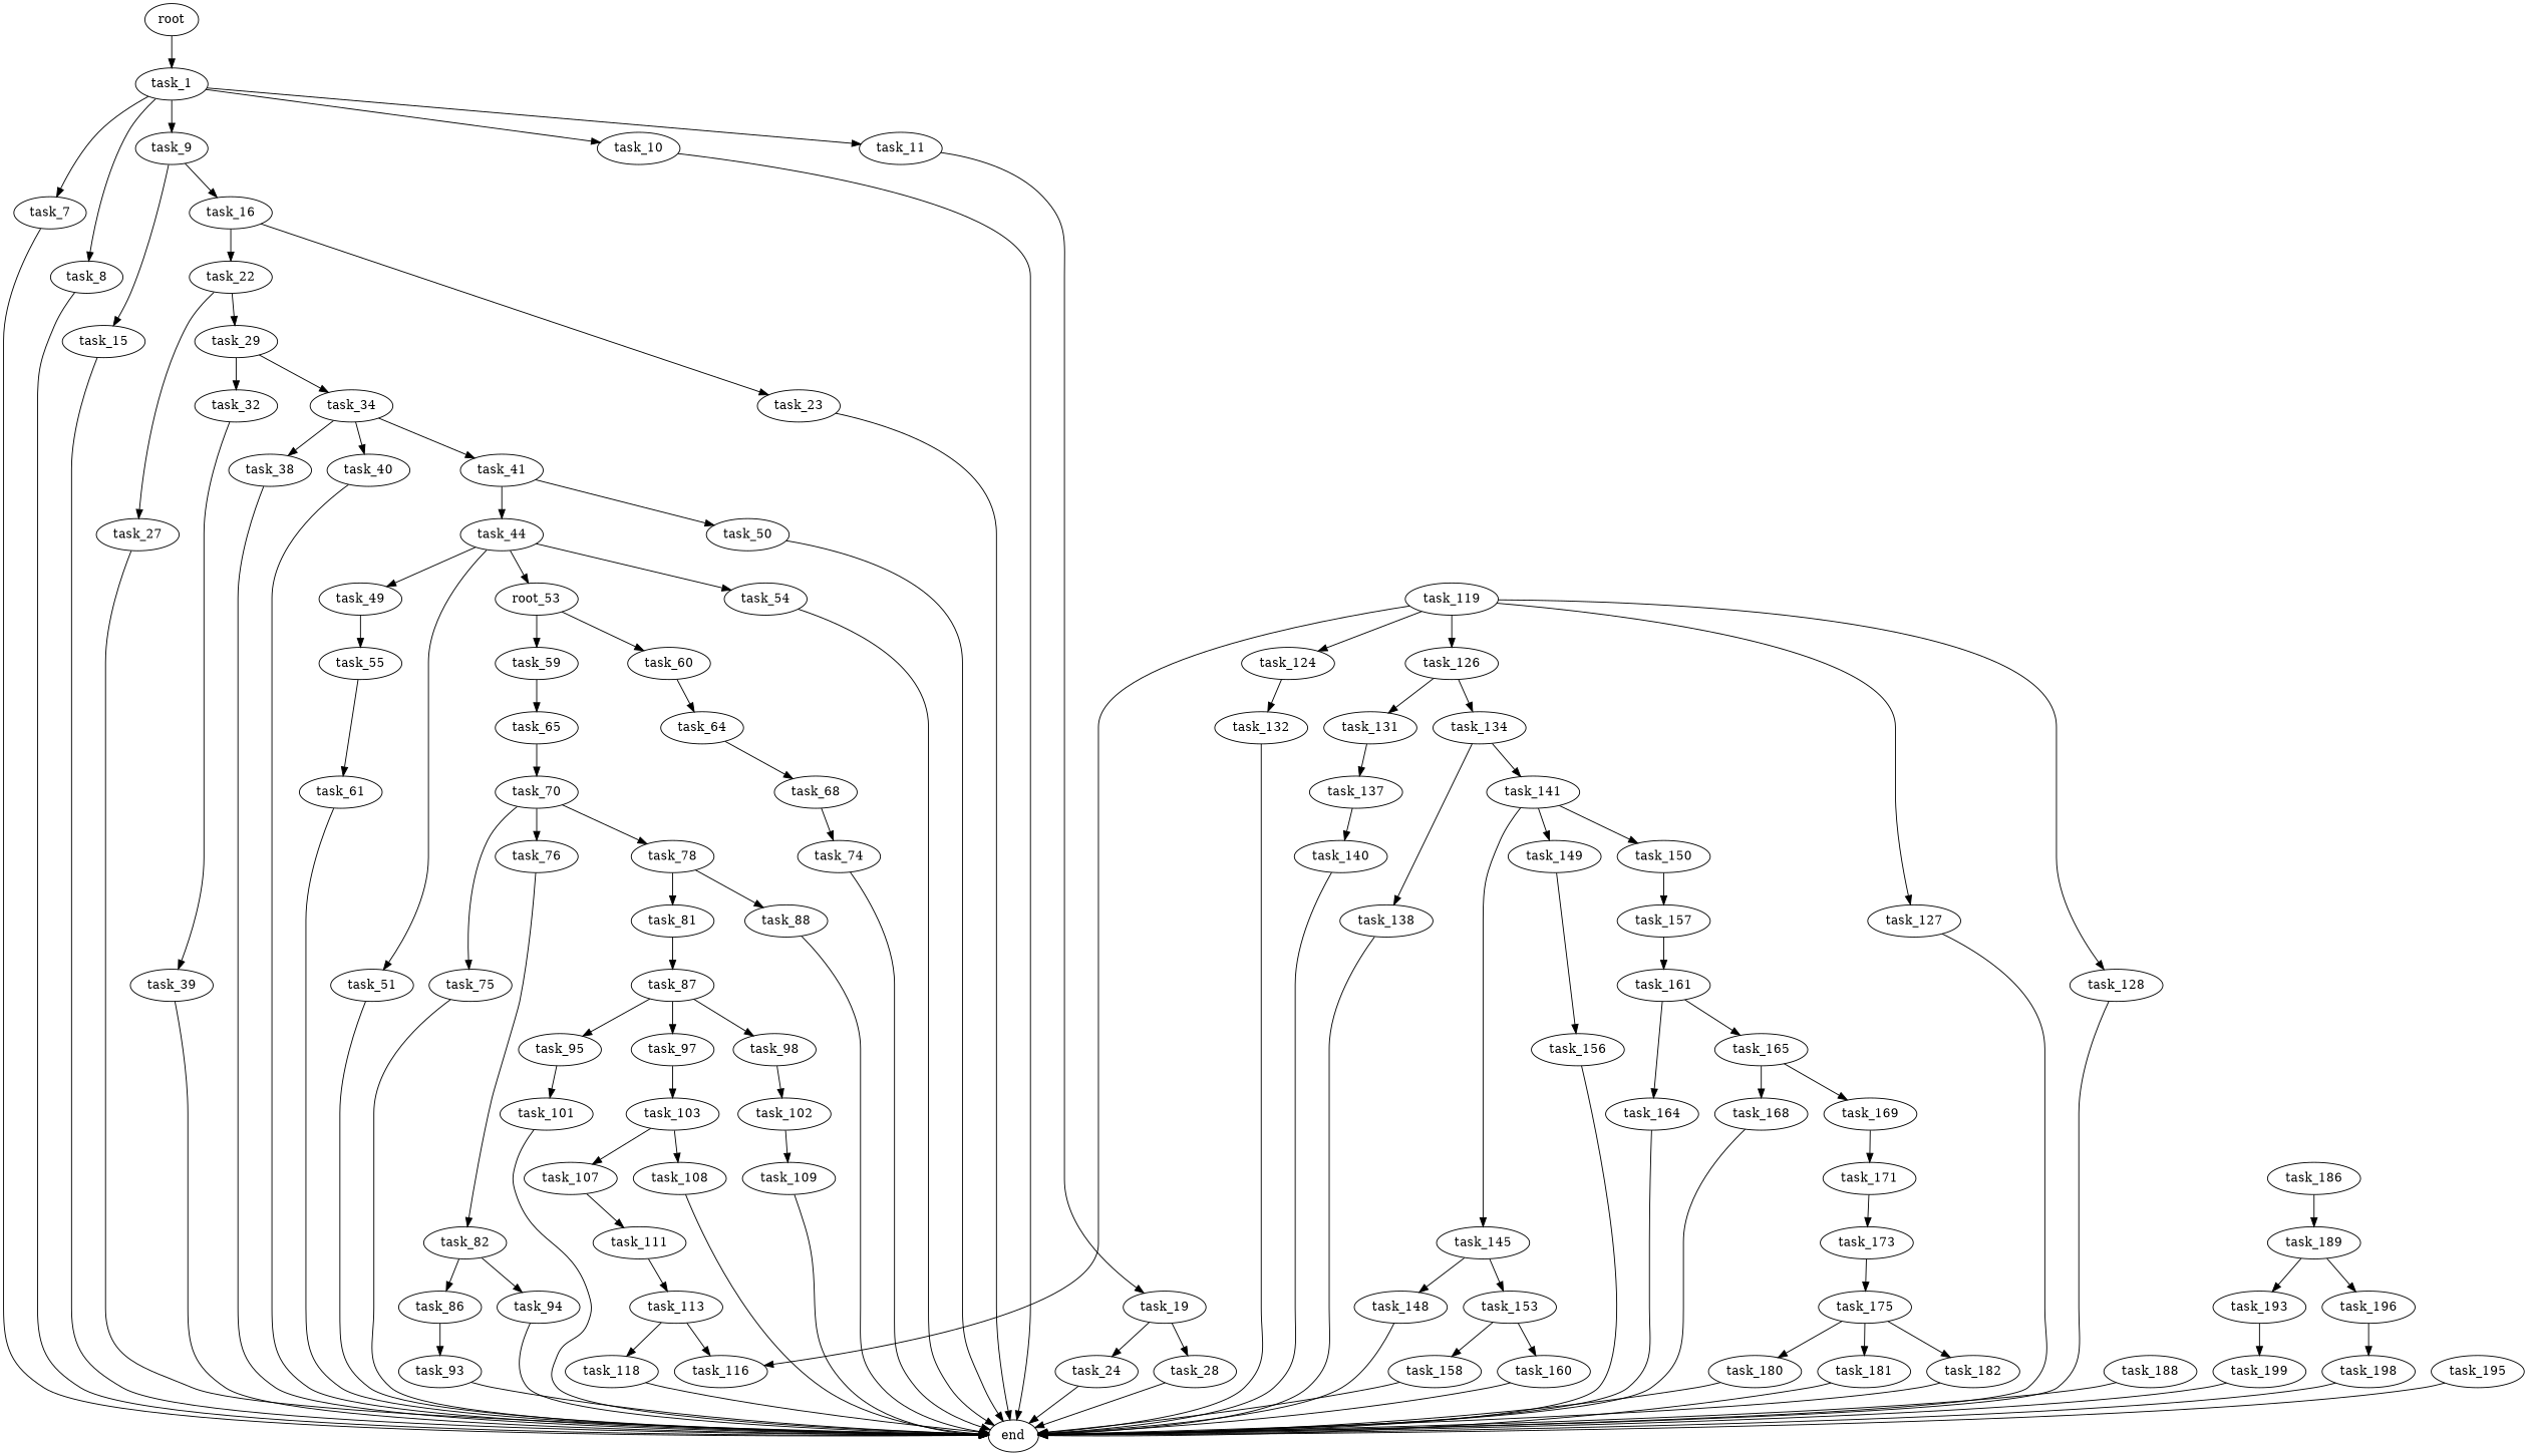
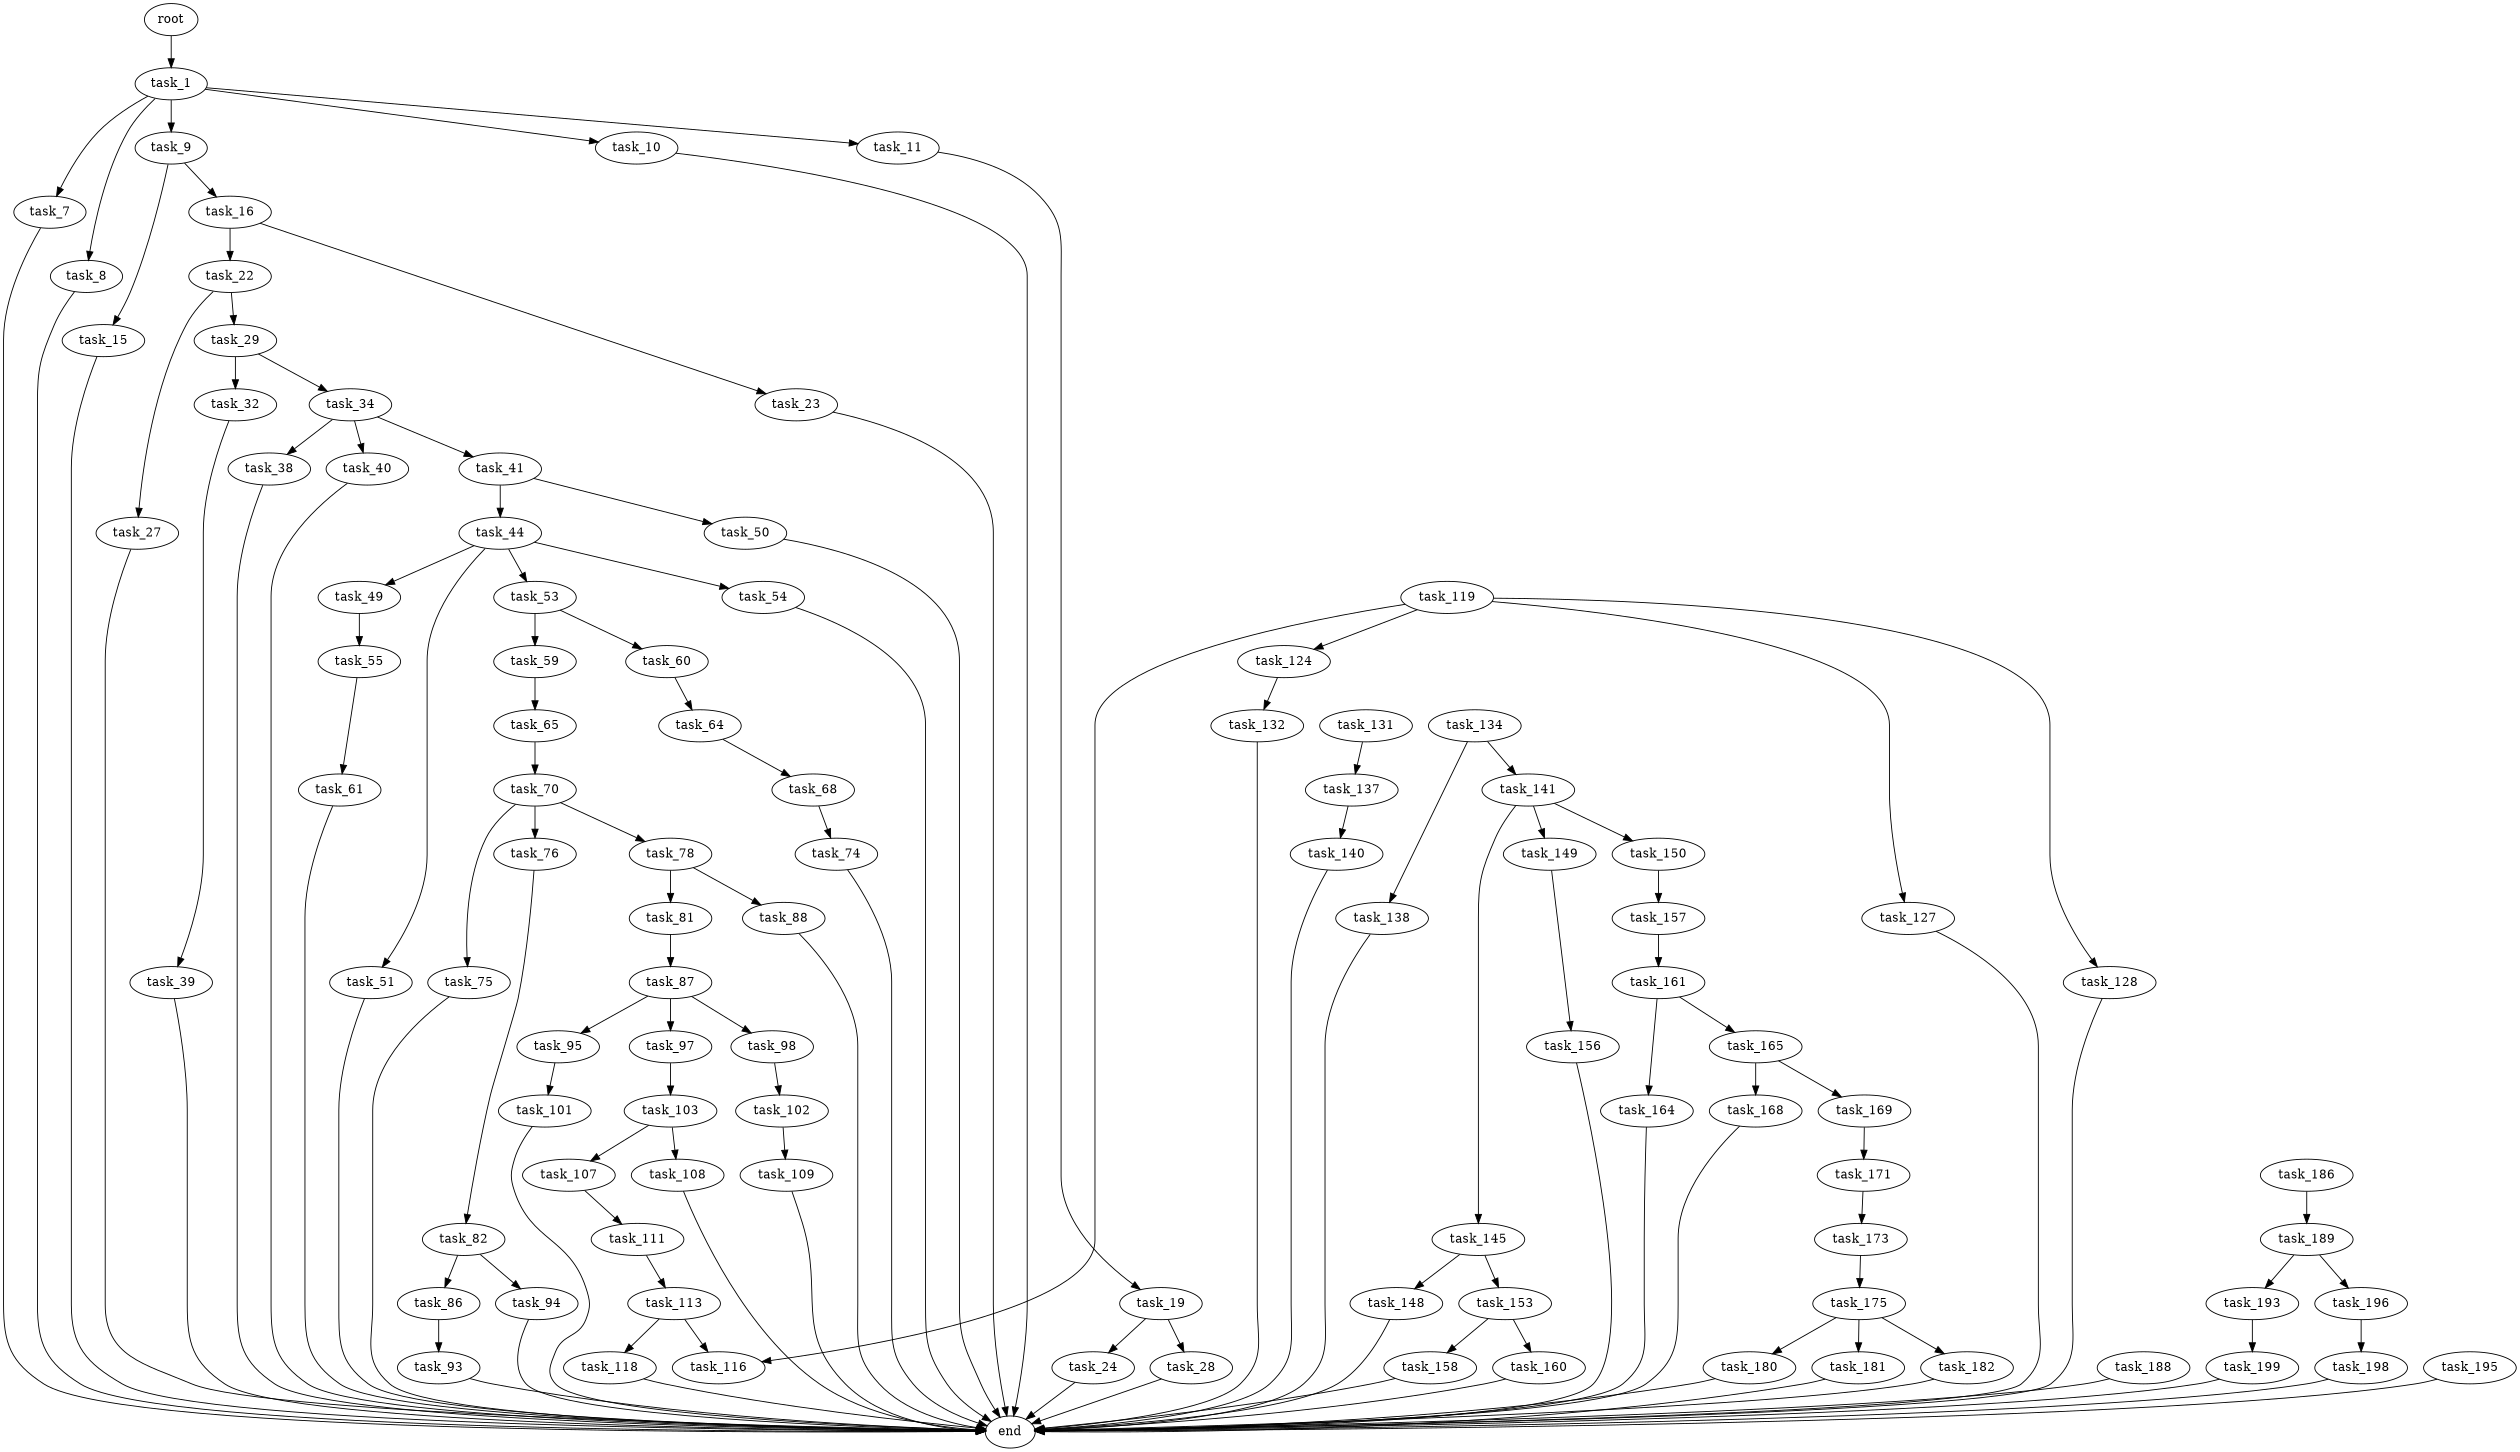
  digraph {
    root
    task_1
    task_7
    task_8
    task_9
    task_10
    task_11
    end
    task_15
    task_16
    task_19
    task_22
    task_23
    task_24
    task_28
    task_27
    task_29
    task_32
    task_34
    task_39
    task_38
    task_40
    task_41
    task_44
    task_50
    task_49
    task_51
-   task_53 [label=root_53]
+   task_53
    task_54
    task_55
    task_59
    task_60
    task_61
    task_65
    task_64
    task_70
    task_68
    task_75
    task_76
    task_78
    task_74
    task_82
    task_81
    task_88
    task_86
    task_94
    task_87
    task_93
    task_95
    task_97
    task_98
    task_101
    task_103
    task_102
    task_107
    task_108
    task_109
    task_111
    task_113
    task_116
    task_118
    task_119
    task_124
-   task_126
    task_127
    task_128
    task_132
    task_131
    task_134
    task_137
    task_138
    task_141
    task_140
    task_145
    task_149
    task_150
    task_148
    task_153
    task_156
    task_157
    task_158
    task_160
    task_161
    task_164
    task_165
    task_168
    task_169
    task_171
    task_173
    task_175
    task_180
    task_181
    task_182
    task_186
    task_189
    task_188
    task_193
    task_196
    task_199
    task_195
    task_198
    root -> task_1
    task_1 -> task_7
    task_1 -> task_8
    task_1 -> task_9
    task_1 -> task_10
    task_1 -> task_11
    task_7 -> end
    task_8 -> end
    task_9 -> task_15
    task_9 -> task_16
    task_10 -> end
    task_11 -> task_19
    task_15 -> end
    task_16 -> task_22
    task_16 -> task_23
    task_19 -> task_24
    task_19 -> task_28
    task_22 -> task_27
    task_22 -> task_29
    task_23 -> end
    task_24 -> end
    task_28 -> end
    task_27 -> end
    task_29 -> task_32
    task_29 -> task_34
    task_32 -> task_39
    task_34 -> task_38
    task_34 -> task_40
    task_34 -> task_41
    task_39 -> end
    task_38 -> end
    task_40 -> end
    task_41 -> task_44
    task_41 -> task_50
    task_44 -> task_49
    task_44 -> task_51
    task_44 -> task_53
    task_44 -> task_54
    task_50 -> end
    task_49 -> task_55
    task_51 -> end
    task_53 -> task_59
    task_53 -> task_60
    task_54 -> end
    task_55 -> task_61
    task_59 -> task_65
    task_60 -> task_64
    task_61 -> end
    task_65 -> task_70
    task_64 -> task_68
    task_70 -> task_75
    task_70 -> task_76
    task_70 -> task_78
    task_68 -> task_74
    task_75 -> end
    task_76 -> task_82
    task_78 -> task_81
    task_78 -> task_88
    task_74 -> end
    task_82 -> task_86
    task_82 -> task_94
    task_81 -> task_87
    task_88 -> end
    task_86 -> task_93
    task_94 -> end
    task_87 -> task_95
    task_87 -> task_97
    task_87 -> task_98
    task_93 -> end
    task_95 -> task_101
    task_97 -> task_103
    task_98 -> task_102
    task_101 -> end
    task_103 -> task_107
    task_103 -> task_108
    task_102 -> task_109
    task_107 -> task_111
    task_108 -> end
    task_109 -> end
    task_111 -> task_113
    task_113 -> task_116
    task_113 -> task_118
    task_118 -> end
    task_119 -> task_116
    task_119 -> task_124
-   task_119 -> task_126
    task_119 -> task_127
    task_119 -> task_128
    task_124 -> task_132
-   task_126 -> task_131
-   task_126 -> task_134
    task_127 -> end
    task_128 -> end
    task_132 -> end
    task_131 -> task_137
    task_134 -> task_138
    task_134 -> task_141
    task_137 -> task_140
    task_138 -> end
    task_141 -> task_145
    task_141 -> task_149
    task_141 -> task_150
    task_140 -> end
    task_145 -> task_148
    task_145 -> task_153
    task_149 -> task_156
    task_150 -> task_157
    task_148 -> end
    task_153 -> task_158
    task_153 -> task_160
    task_156 -> end
    task_157 -> task_161
    task_158 -> end
    task_160 -> end
    task_161 -> task_164
    task_161 -> task_165
    task_164 -> end
    task_165 -> task_168
    task_165 -> task_169
    task_168 -> end
    task_169 -> task_171
    task_171 -> task_173
    task_173 -> task_175
    task_175 -> task_180
    task_175 -> task_181
    task_175 -> task_182
    task_180 -> end
    task_181 -> end
    task_182 -> end
    task_186 -> task_189
    task_189 -> task_193
    task_189 -> task_196
    task_188 -> end
    task_193 -> task_199
    task_196 -> task_198
    task_199 -> end
    task_195 -> end
    task_198 -> end
  }
